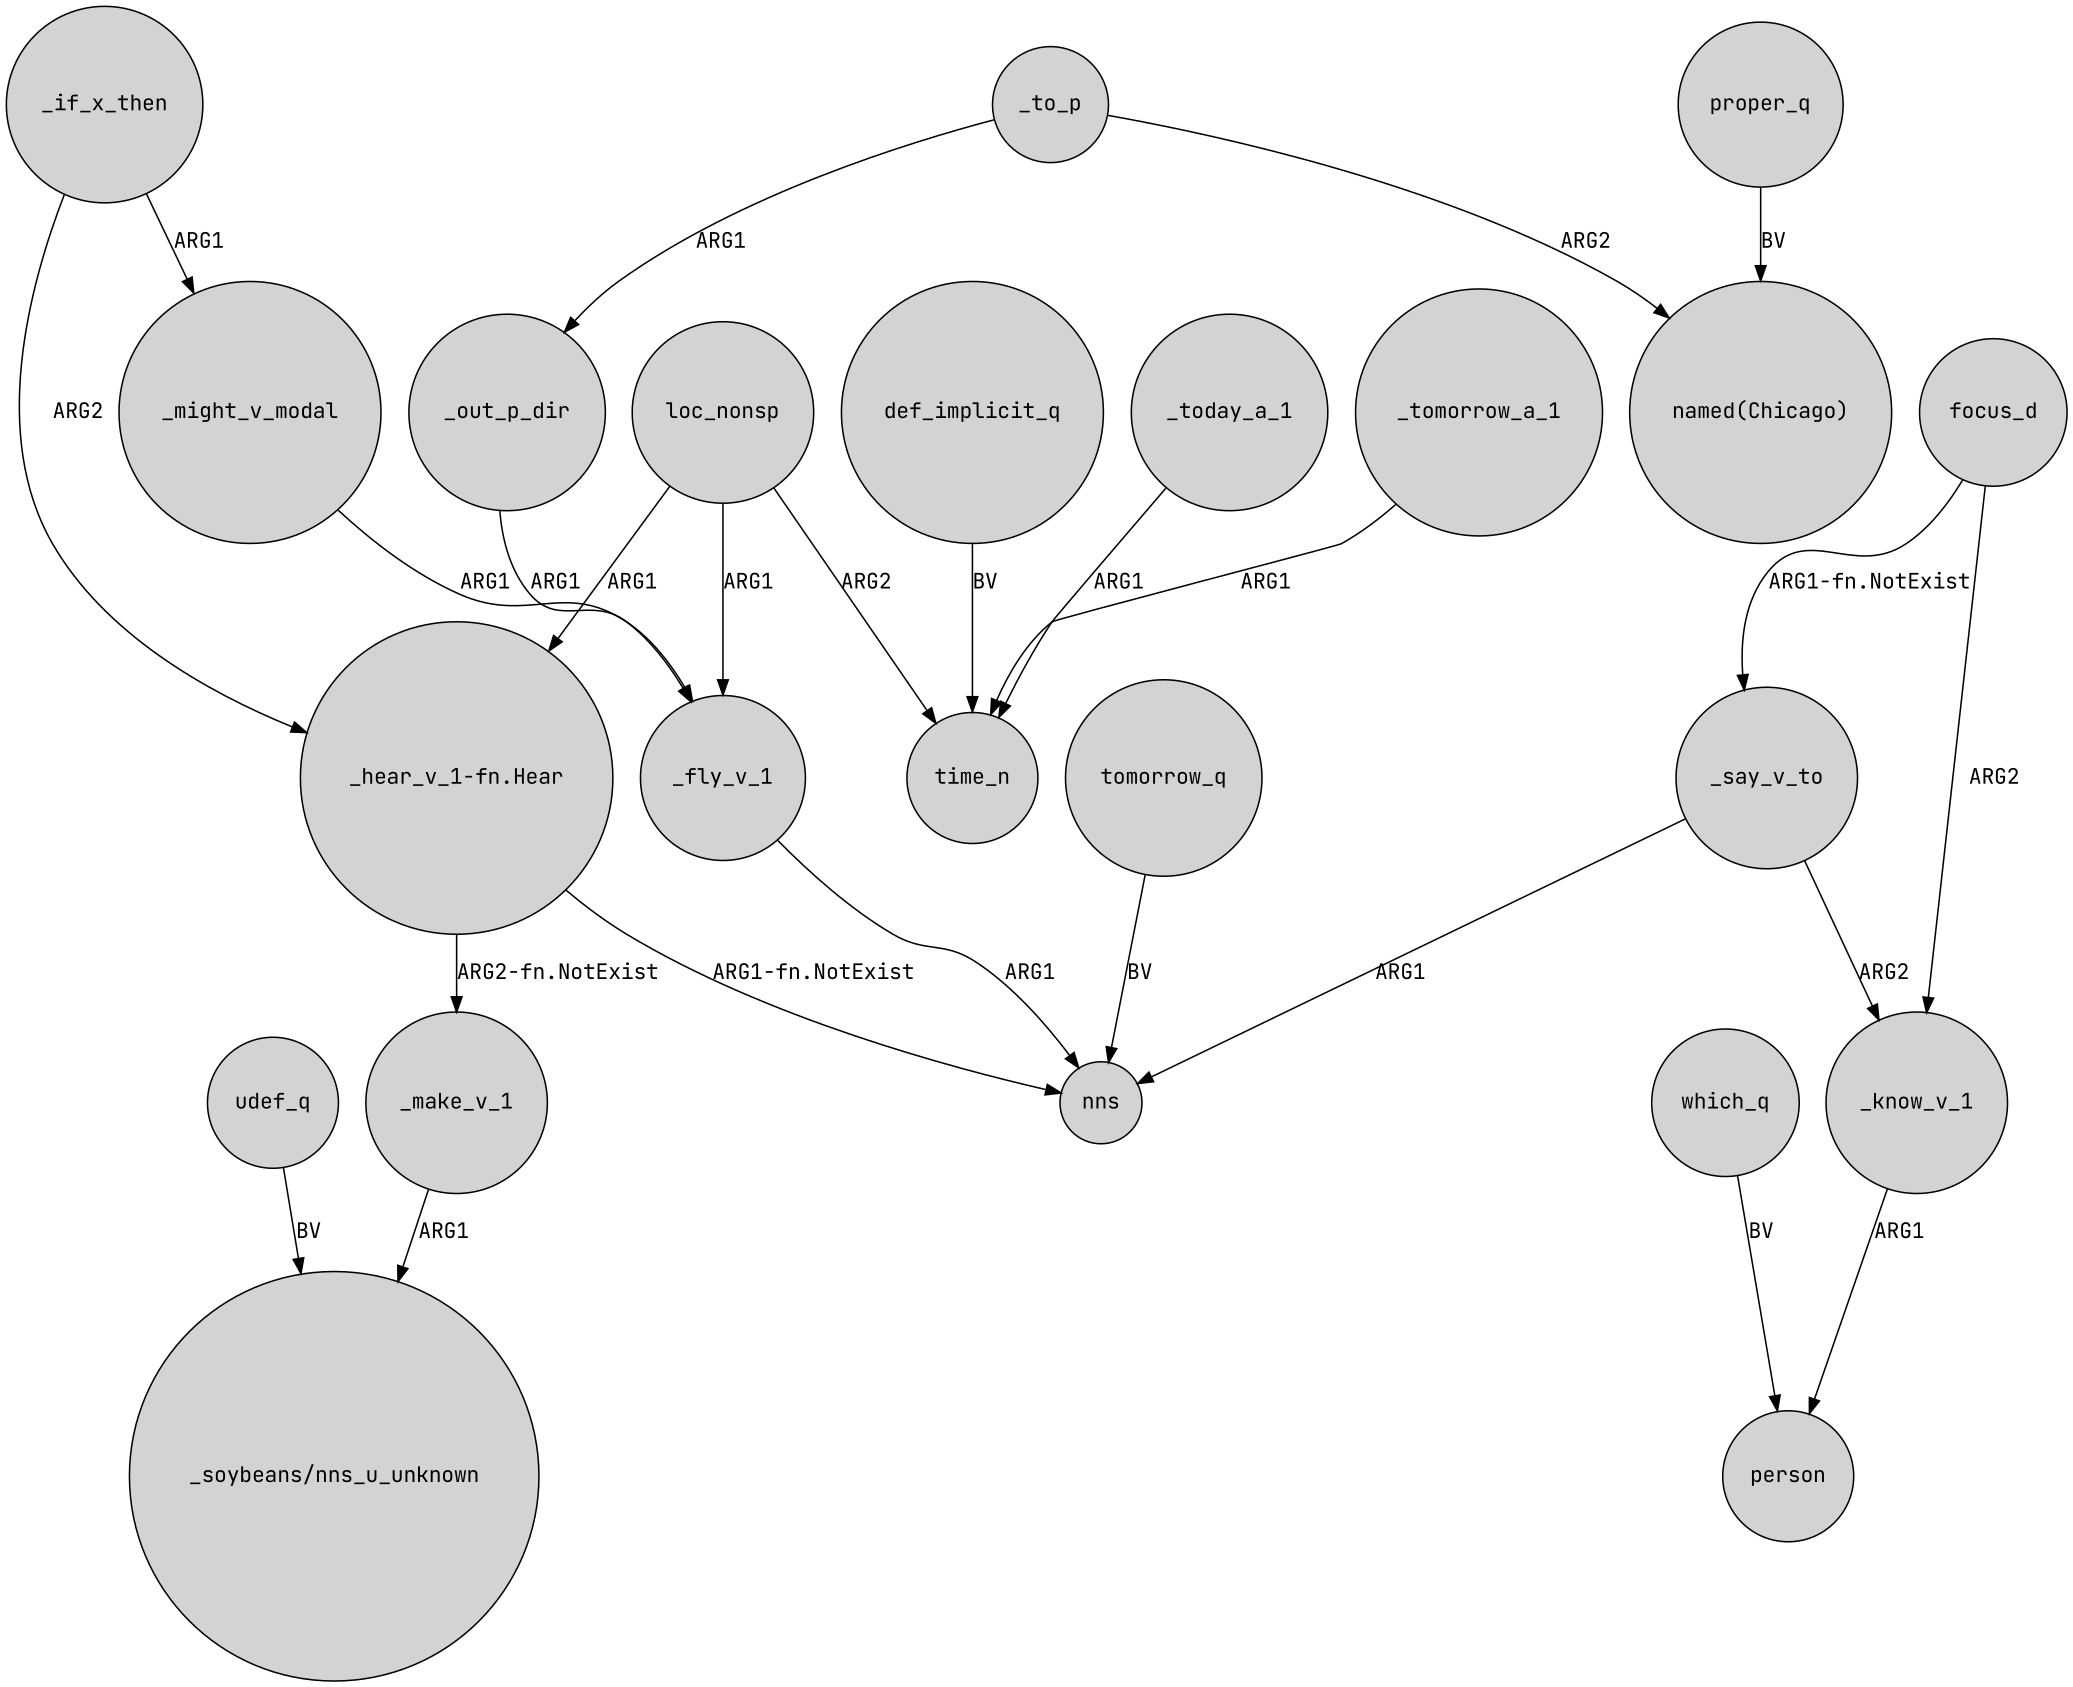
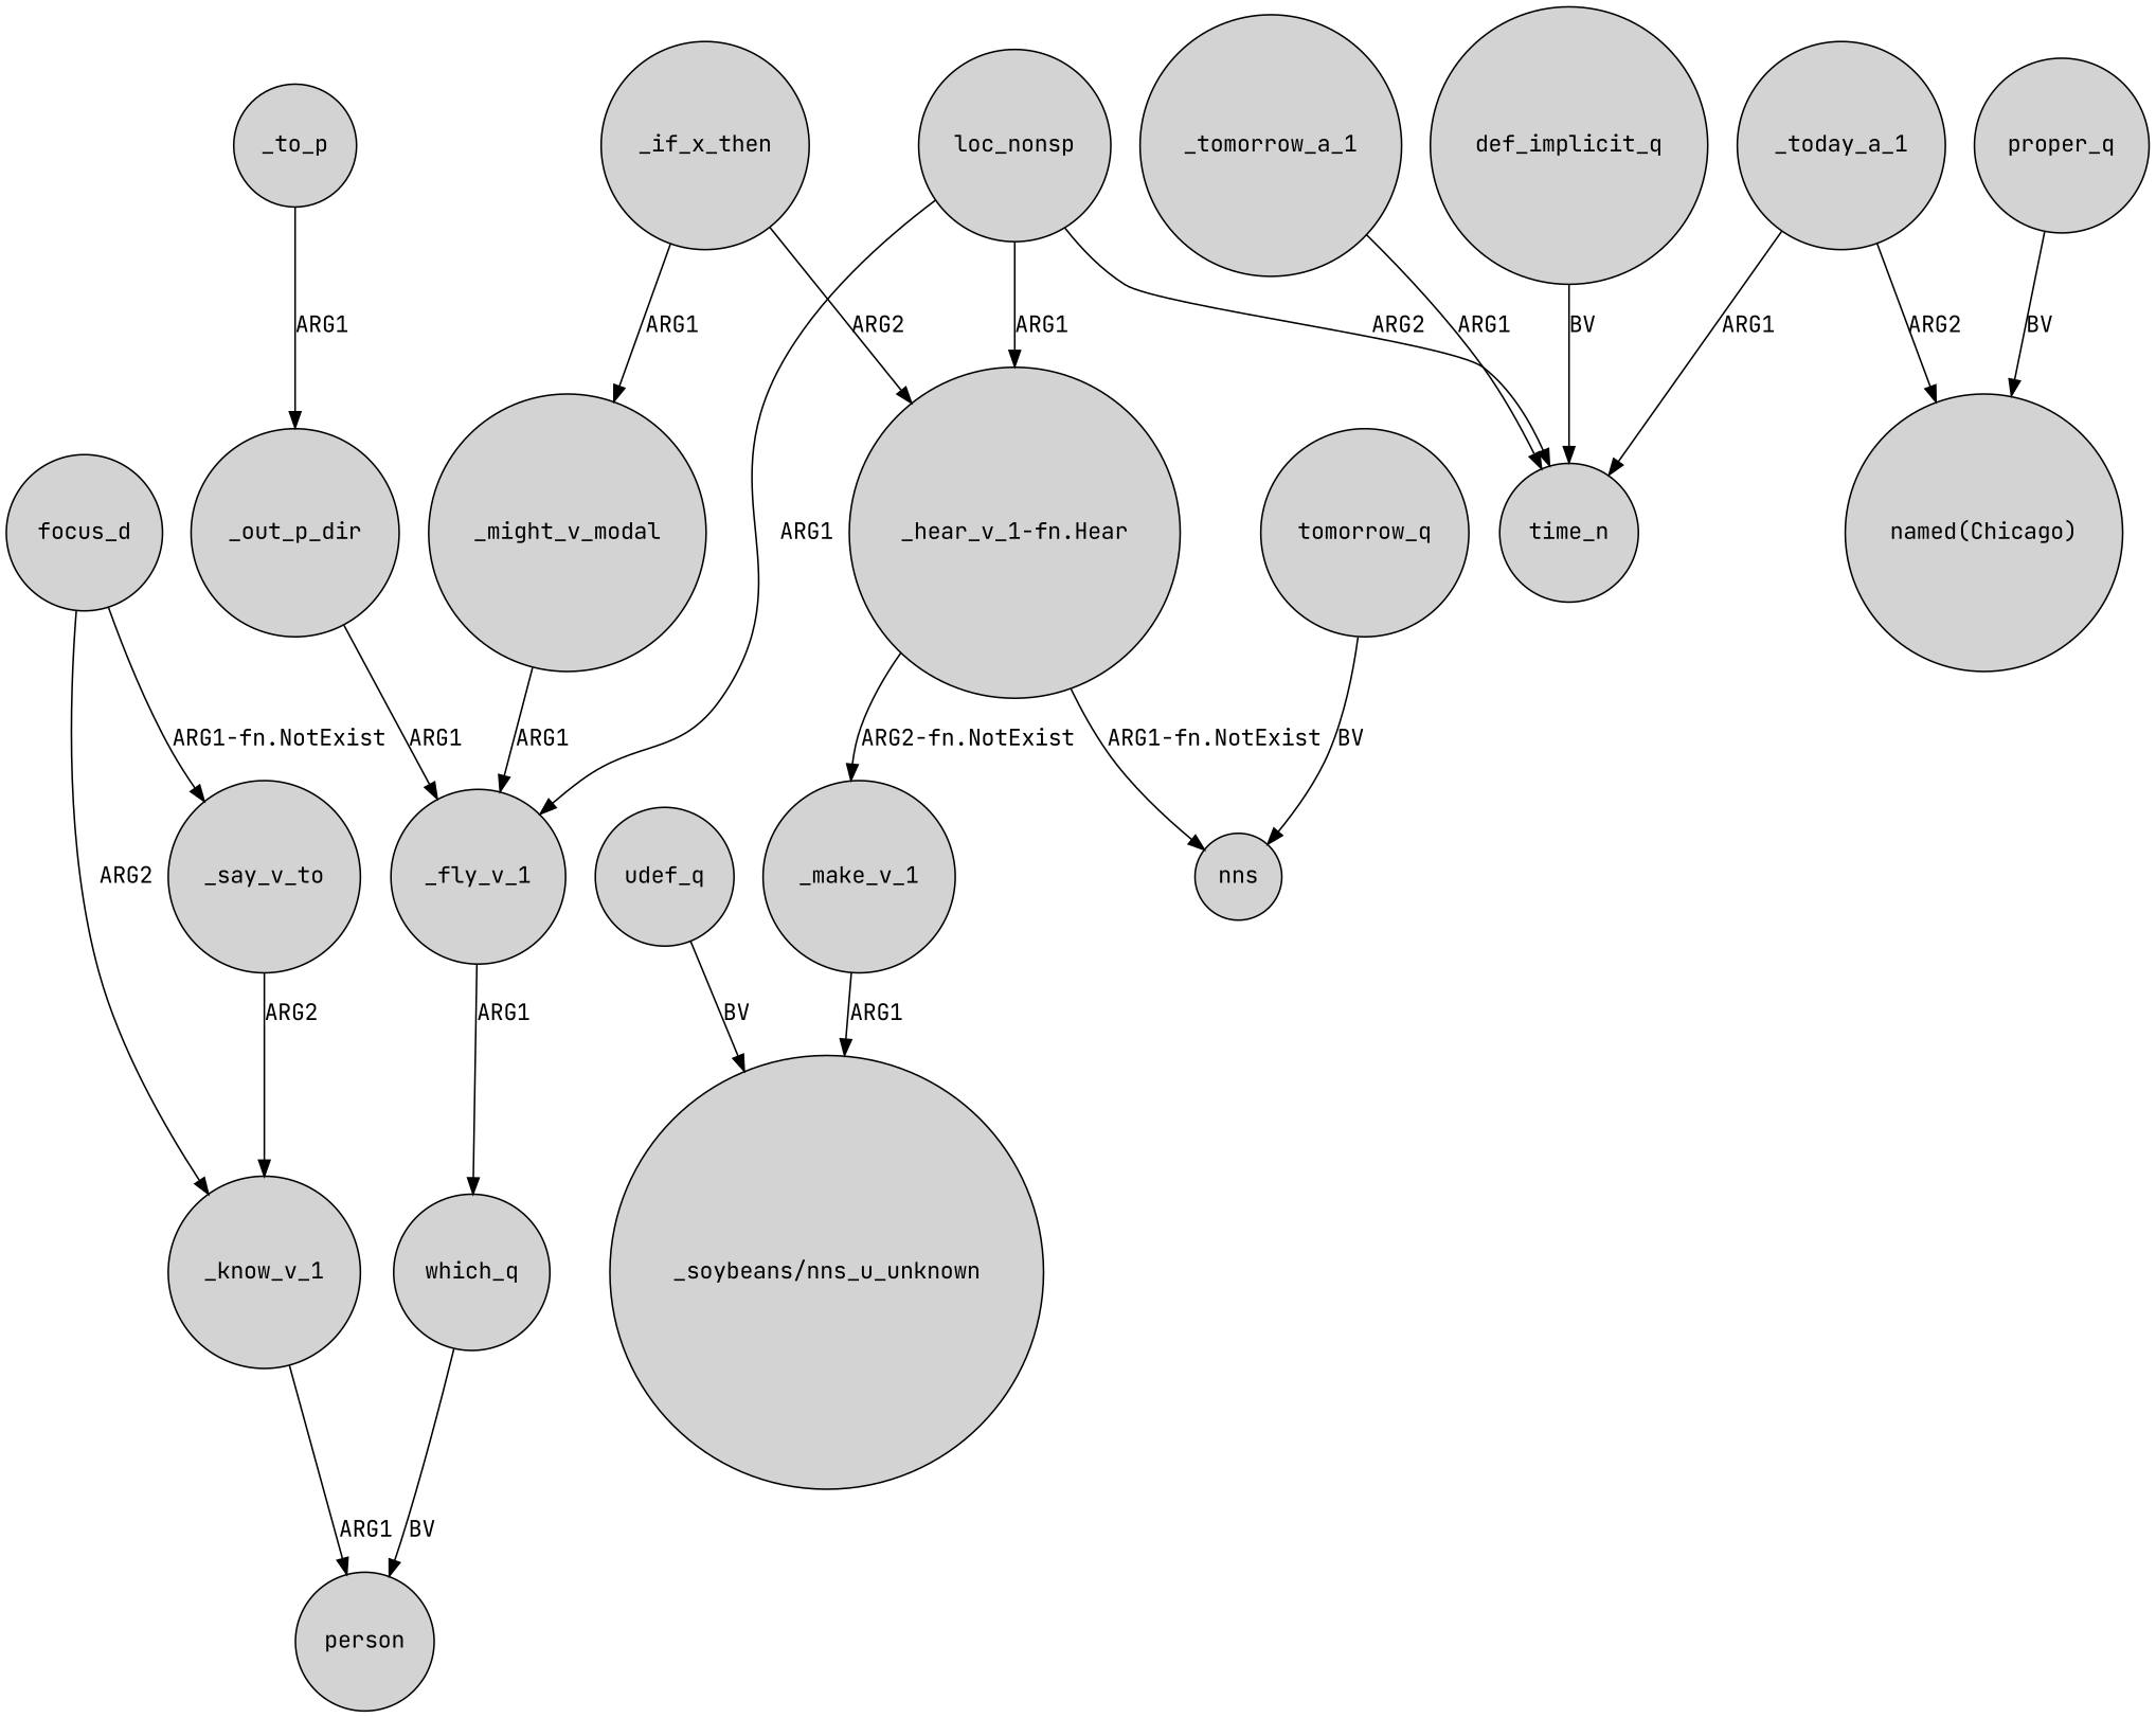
  digraph {
    fontname="JetBrains Mono"
    node [fontname="JetBrains Mono" shape=circle style=filled]
    edge [fontname="JetBrains Mono"]
    _out_p_dir
    _fly_v_1
    n3 [label=nns]
    udef_q
    "_soybeans/nns_u_unknown"
    _if_x_then
    "_hear_v_1-fn.Hear"
    _might_v_modal
    _make_v_1
    _to_p
    "named(Chicago)"
    _today_a_1
    time_n
    _tomorrow_a_1
    _know_v_1
    person
    loc_nonsp
    _say_v_to
    focus_d
    which_q
    n21 [label=tomorrow_q]
    proper_q
    def_implicit_q
    _out_p_dir -> _fly_v_1 [label=ARG1]
-   _fly_v_1 -> n3 [label=ARG1]
+   _fly_v_1 -> which_q [label=ARG1]
    udef_q -> "_soybeans/nns_u_unknown" [label=BV]
    _if_x_then -> "_hear_v_1-fn.Hear" [label=ARG2]
    _if_x_then -> _might_v_modal [label=ARG1]
    "_hear_v_1-fn.Hear" -> n3 [label="ARG1-fn.NotExist"]
    "_hear_v_1-fn.Hear" -> _make_v_1 [label="ARG2-fn.NotExist"]
    _might_v_modal -> _fly_v_1 [label=ARG1]
    _make_v_1 -> "_soybeans/nns_u_unknown" [label=ARG1]
    _to_p -> _out_p_dir [label=ARG1]
-   _to_p -> "named(Chicago)" [label=ARG2]
+   _today_a_1 -> "named(Chicago)" [label=ARG2]
    _today_a_1 -> time_n [label=ARG1]
    _tomorrow_a_1 -> time_n [label=ARG1]
    _know_v_1 -> person [label=ARG1]
    loc_nonsp -> _fly_v_1 [label=ARG1]
    loc_nonsp -> "_hear_v_1-fn.Hear" [label=ARG1]
    loc_nonsp -> time_n [label=ARG2]
-   _say_v_to -> n3 [label=ARG1]
    _say_v_to -> _know_v_1 [label=ARG2]
    focus_d -> _know_v_1 [label=ARG2]
    focus_d -> _say_v_to [label="ARG1-fn.NotExist"]
    which_q -> person [label=BV]
    n21 -> n3 [label=BV]
    proper_q -> "named(Chicago)" [label=BV]
    def_implicit_q -> time_n [label=BV]
  }
